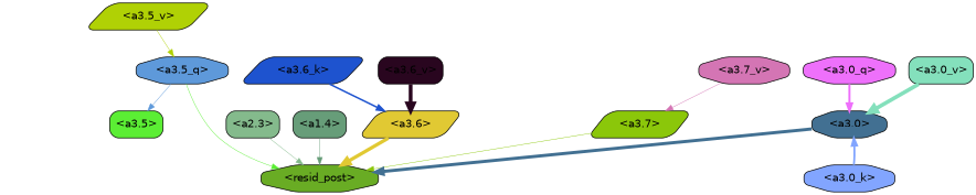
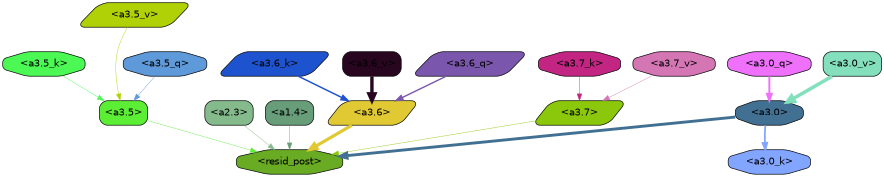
  strict digraph {
    splines=true
    node [color=black fontname=Helvetica shape=octagon style="filled, rounded"]
    edge [penwidth=0.6]
    "<a3.7>" [fillcolor="#8bc70a" shape=parallelogram]
    "<resid_post>" [fillcolor="#69ac24"]
    "<a3.6>" [fillcolor="#e1c933" shape=parallelogram]
    "<a3.5>" [fillcolor="#5bee34" shape=box]
    "<a3.0>" [fillcolor="#427092"]
    "<a2.3>" [fillcolor="#84ba8c" shape=box]
    "<a1.4>" [fillcolor="#679d79" shape=box]
+   "<a3.6_q>" [fillcolor="#7a57ac" shape=parallelogram]
    "<a3.5_q>" [fillcolor="#5e99da"]
    "<a3.0_q>" [fillcolor="#ee70fb"]
+   "<a3.7_k>" [fillcolor="#c22582"]
    "<a3.6_k>" [fillcolor="#1e53cf" shape=parallelogram]
+   "<a3.5_k>" [fillcolor="#4bf854"]
    "<a3.0_k>" [fillcolor="#82a5ff"]
    "<a3.7_v>" [fillcolor="#d475b4"]
    "<a3.6_v>" [fillcolor="#29061f" shape=box]
    "<a3.5_v>" [fillcolor="#b0d105" shape=parallelogram]
    "<a3.0_v>" [fillcolor="#84e0bc" shape=box]
    "<a3.7>" -> "<resid_post>" [color="#8bc70a"]
    "<a3.6>" -> "<resid_post>" [color="#e1c933" penwidth=4.670643210411072]
-   "<a3.5_q>" -> "<resid_post>" [color="#5bee34"]
+   "<a3.5>" -> "<resid_post>" [color="#5bee34"]
    "<a3.0>" -> "<resid_post>" [color="#427092" penwidth=4.246885180473328]
    "<a2.3>" -> "<resid_post>" [color="#84ba8c"]
    "<a1.4>" -> "<resid_post>" [color="#679d79"]
+   "<a3.6_q>" -> "<a3.6>" [color="#7a57ac" penwidth=2.03758105635643]
    "<a3.5_q>" -> "<a3.5>" [color="#5e99da"]
    "<a3.0_q>" -> "<a3.0>" [color="#ee70fb" penwidth=2.8638100624084473]
+   "<a3.7_k>" -> "<a3.7>" [color="#c22582"]
    "<a3.6_k>" -> "<a3.6>" [color="#1e53cf" penwidth=2.174198240041733]
-   "<a3.0_k>" -> "<a3.0>" [color="#82a5ff" penwidth=2.6274144649505615]
+   "<a3.5_k>" -> "<a3.5>" [color="#4bf854"]
+   "<a3.0>" -> "<a3.0_k>" [color="#82a5ff" penwidth=2.6274144649505615]
    "<a3.7_v>" -> "<a3.7>" [color="#d475b4"]
    "<a3.6_v>" -> "<a3.6>" [color="#29061f" penwidth=5.002329230308533]
-   "<a3.5_v>" -> "<a3.5_q>" [color="#b0d105"]
+   "<a3.5_v>" -> "<a3.5>" [color="#b0d105"]
    "<a3.0_v>" -> "<a3.0>" [color="#84e0bc" penwidth=5.188832879066467]
  }
